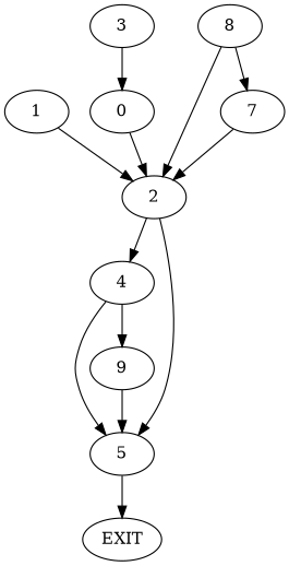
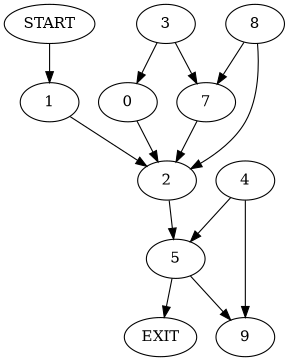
  digraph {
    fontname="DejaVu Serif"
    node [fontname="DejaVu Serif"]
    edge [fontname="DejaVu Serif"]
+   n1 [label=START]
    1
    2
    n4 [label=EXIT]
    4
    5
    n7 [label=0]
    3
    7
    9
    8
+   n1 -> 1
    1 -> 2
-   2 -> 4
    2 -> 5
    4 -> 5
    4 -> 9
    5 -> n4
    n7 -> 2
    3 -> n7
+   3 -> 7
    7 -> 2
-   9 -> 5
+   5 -> 9
    8 -> 2
    8 -> 7
  }
